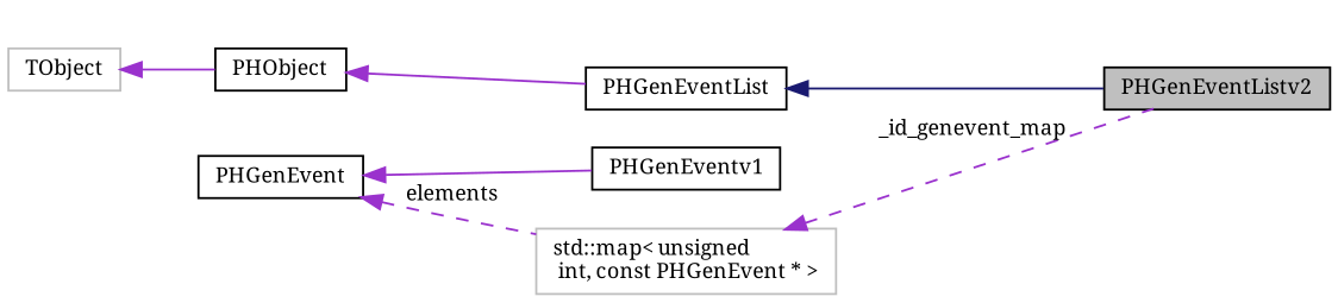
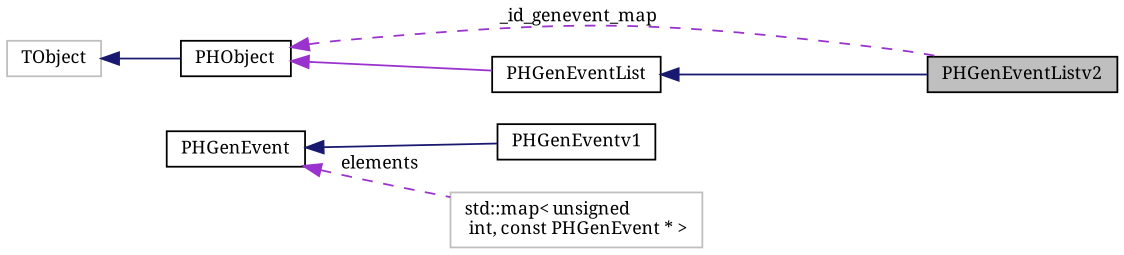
  digraph {
    fontname="Noto Serif"
    rankdir=LR
    node [color=black fontname="Noto Serif" fontsize=10 shape=record]
    edge [color=midnightblue dir=back fontname="Noto Serif" fontsize=10 labelfontname=FreeSans labelfontsize=10 style=solid]
    n1 [fillcolor=grey75 fontcolor=black height=0.2 label=PHGenEventListv2 style=filled width=0.4]
    n2 [height=0.2 label=PHGenEventList width=0.4]
    n3 [height=0.2 label=PHObject width=0.4]
    n4 [height=0.2 label=PHGenEvent width=0.4]
    n5 [height=0.2 label=PHGenEventv1 width=0.4]
    n6 [color=grey75 height=0.2 label="std::map\< unsigned\l int, const PHGenEvent * \>" width=0.4]
    n7 [color=grey75 height=0.2 label=TObject width=0.4]
    n2 -> n1
    n3 -> n2 [color=darkorchid3]
-   n4 -> n5 [color=darkorchid3]
+   n4 -> n5
    n4 -> n6 [color=darkorchid3 label=" elements" style=dashed]
-   n6 -> n1 [color=darkorchid3 label=" _id_genevent_map" style=dashed]
-   n7 -> n3 [color=darkorchid3]
+   n3 -> n1 [color=darkorchid3 label=" _id_genevent_map" style=dashed]
+   n7 -> n3
  }
